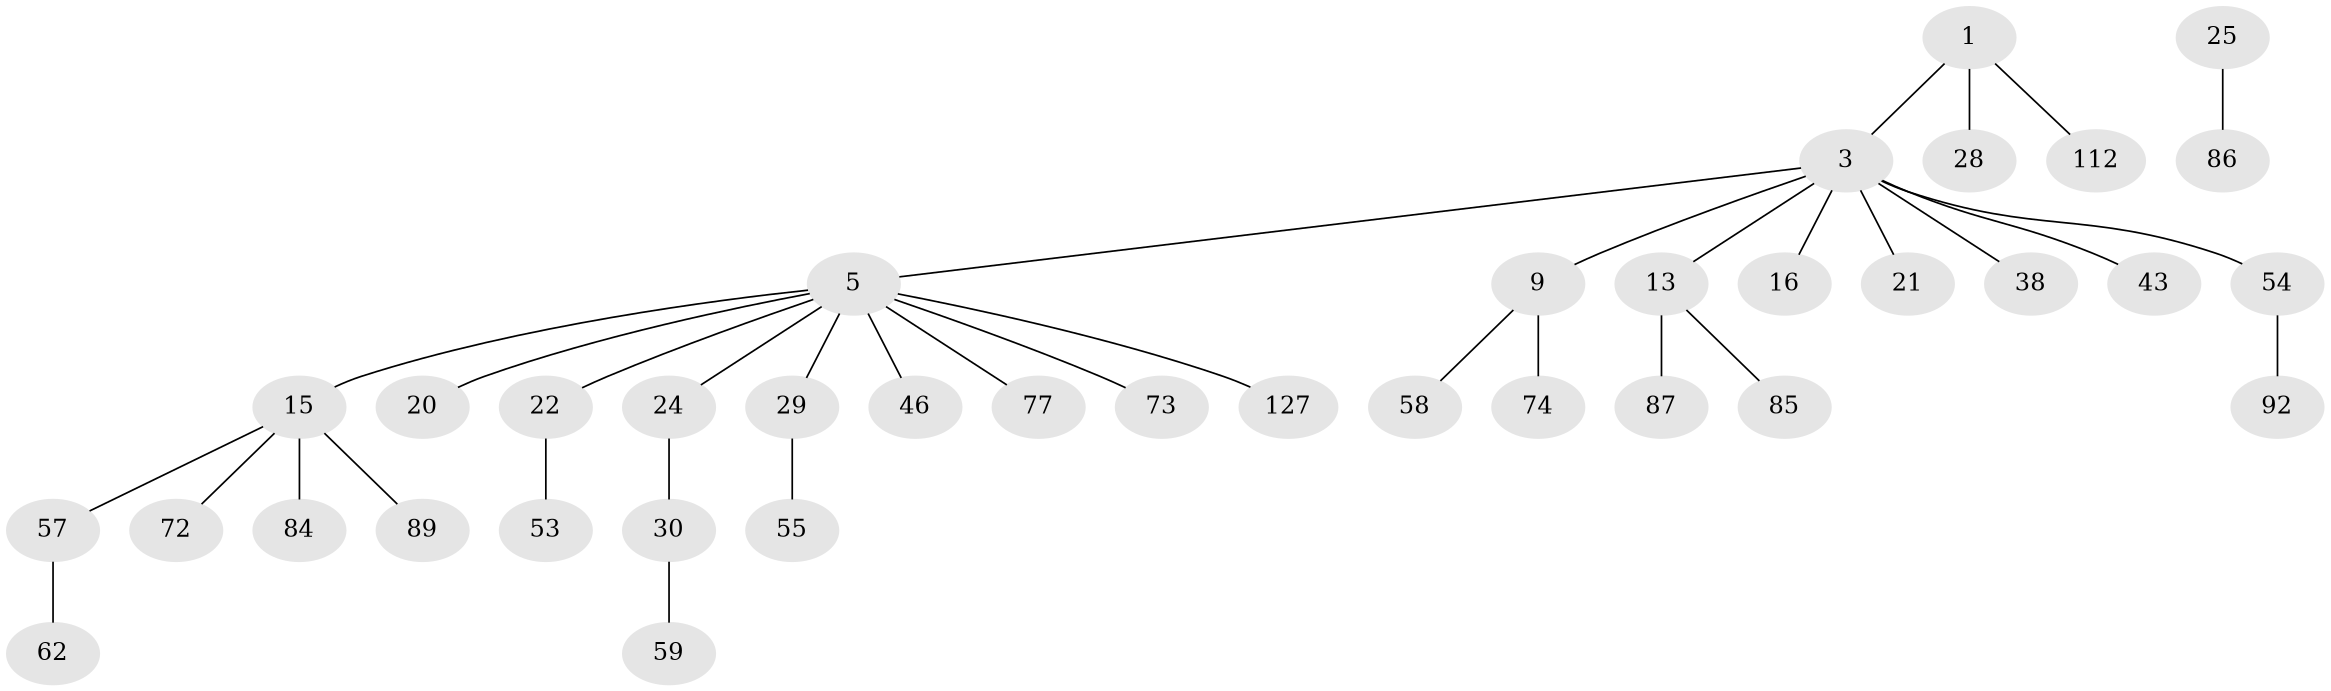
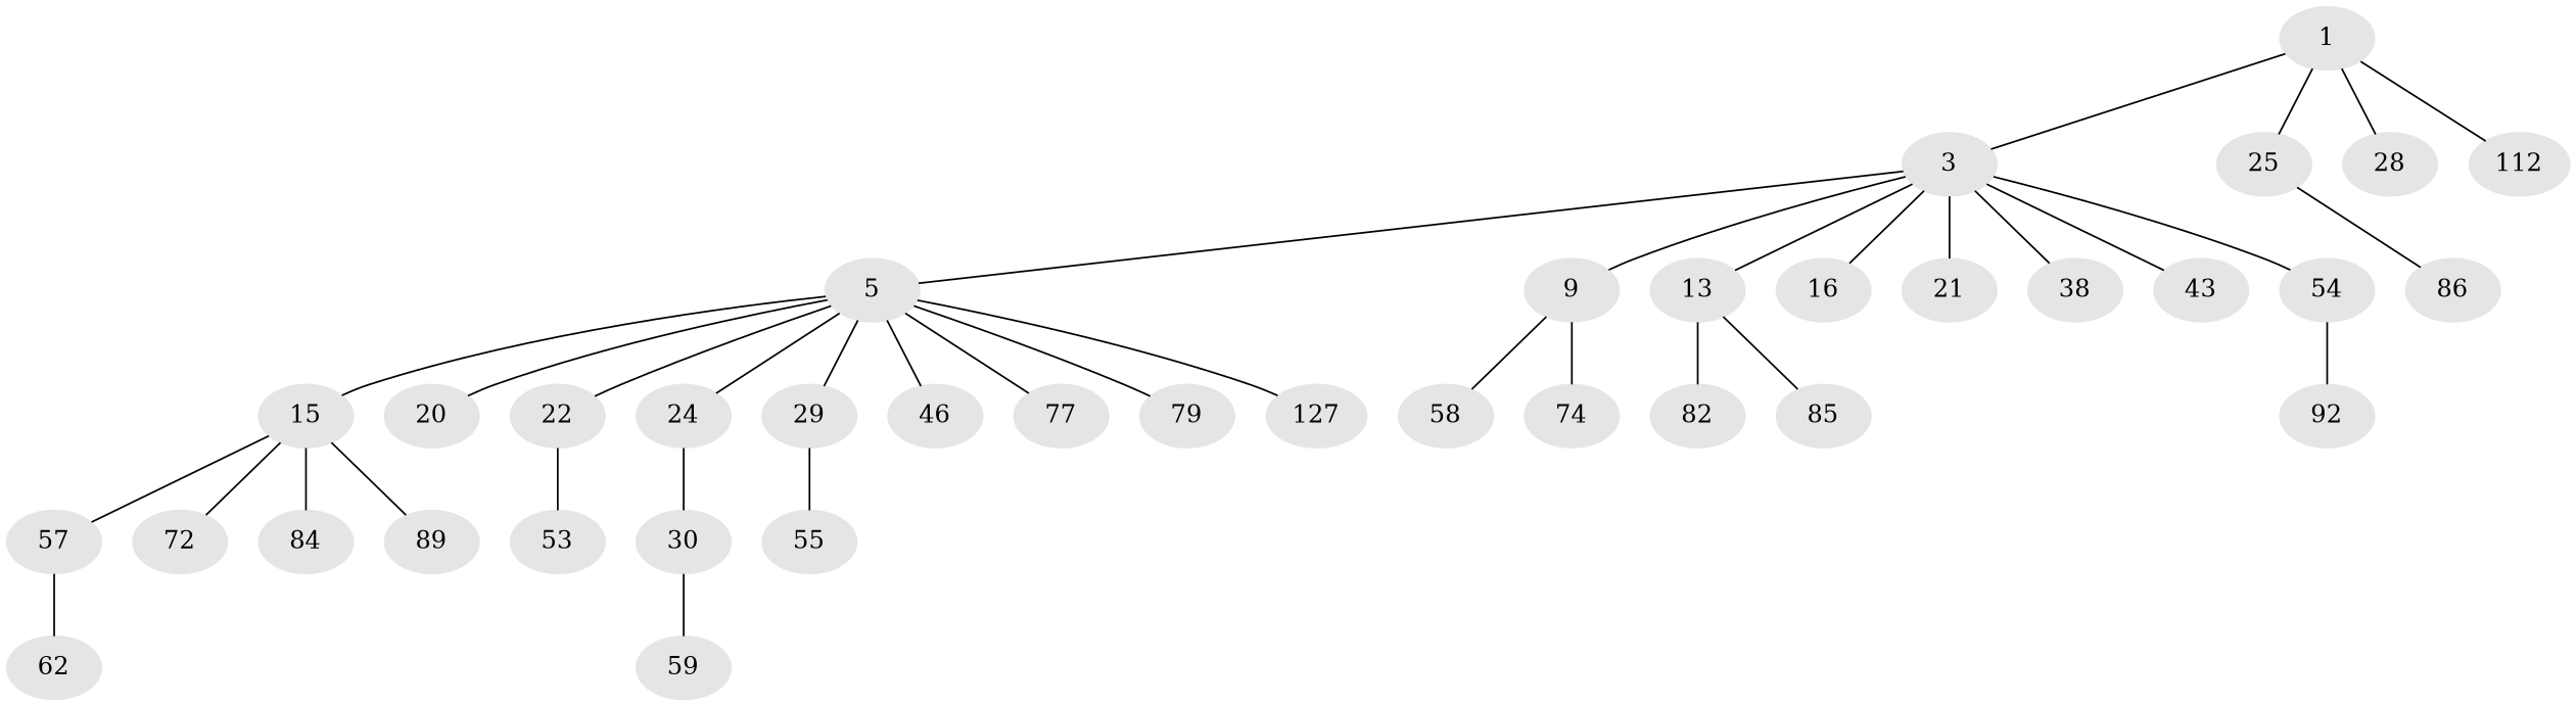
  graph {
    node [color=gray90 style=filled]
    1 [super="+2+66"]
    3 [super="+7+4+39+17+60"]
    25 [super="+31+129"]
    28
    112
    5 [super="+6+11+14+10+8+44"]
    9 [super="+12+41+91+33"]
    13 [super="+106+68"]
    16
    21
    38 [super="+75"]
    43
    54 [super="+95+71"]
    86
    15 [super="+36+27+100+26"]
    20 [super="+56"]
    22 [super="+34+23"]
    24
    29
    46
    77 [super="+93"]
-   79 [super="+87" label=73]
+   79 [super="+87"]
    127
    58 [super="+103+64"]
    74
-   82 [super="+98" label=87]
+   82 [super="+98"]
    85
    92
    57 [super="+73"]
    72
    84
    89
    53
    30 [super="+35"]
    55 [super="+88"]
    62 [super="+63"]
    59 [super="+109"]
    1 -- 3
+   1 -- 25
    1 -- 28
    1 -- 112
    3 -- 5
    3 -- 9
    3 -- 13
    3 -- 16
    3 -- 21
    3 -- 38
    3 -- 43
    3 -- 54
    25 -- 86
    5 -- 15
    5 -- 20
    5 -- 22
    5 -- 24
    5 -- 29
    5 -- 46
    5 -- 77
    5 -- 79
    5 -- 127
    9 -- 58
    9 -- 74
    13 -- 82
    13 -- 85
    54 -- 92
    15 -- 57
    15 -- 72
    15 -- 84
    15 -- 89
    22 -- 53
    24 -- 30
    29 -- 55
    57 -- 62
    30 -- 59
  }
